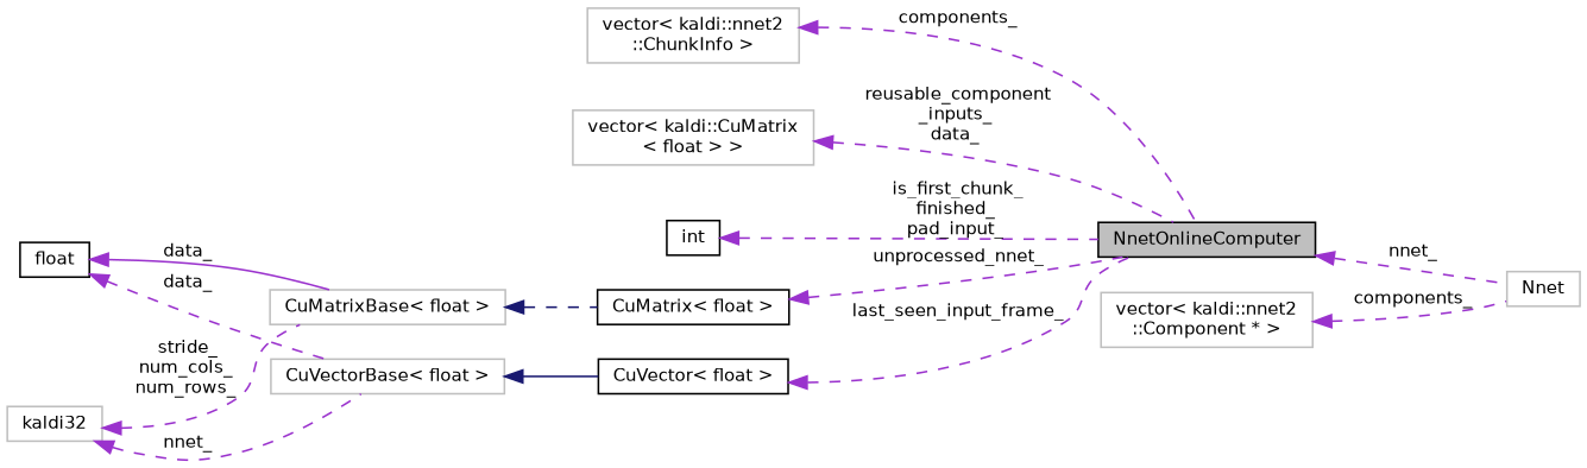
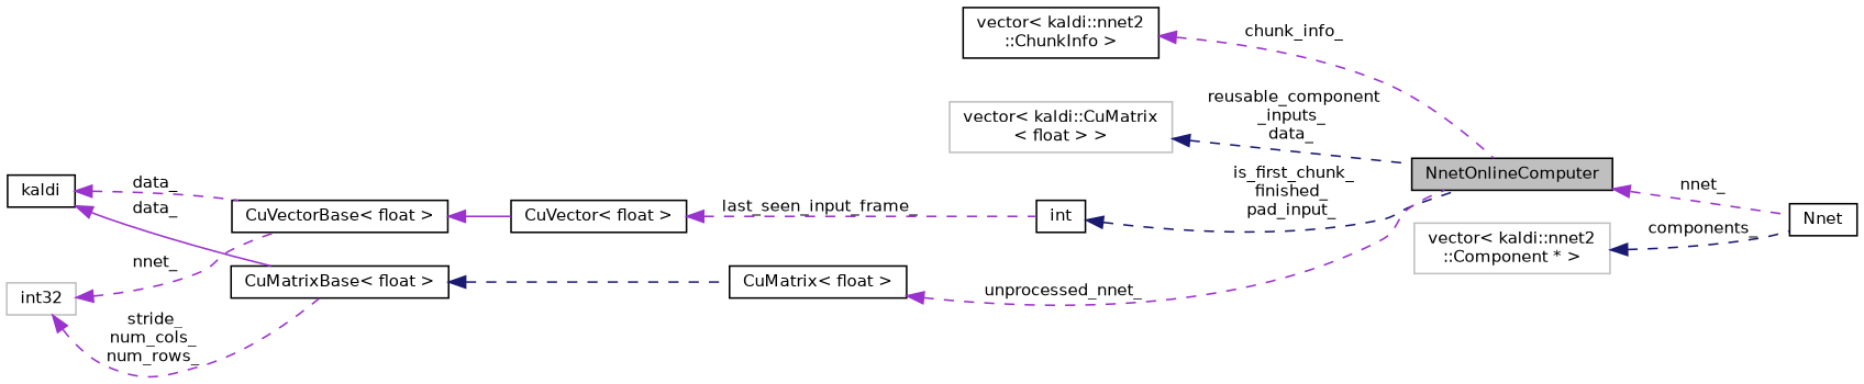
  digraph {
    fontname="DejaVu Sans"
    rankdir=LR
    node [color=black fillcolor=white fontname="DejaVu Sans" fontsize=10 shape=record style=filled]
    edge [color=darkorchid3 dir=back fontname="DejaVu Sans" fontsize=10 labelfontname=Helvetica labelfontsize=10 style=dashed]
    n1 [fillcolor=grey75 fontcolor=black height=0.2 label=NnetOnlineComputer width=0.4]
-   n2 [color=grey75 height=0.2 label=Nnet width=0.4]
-   n3 [color=grey75 height=0.2 label="vector\< kaldi::nnet2\l::ChunkInfo \>" width=0.4]
+   n2 [height=0.2 label=Nnet width=0.4]
+   n3 [height=0.2 label="vector\< kaldi::nnet2\l::ChunkInfo \>" width=0.4]
    n4 [color=grey75 height=0.2 label="vector\< kaldi::CuMatrix\l\< float \> \>" width=0.4]
    n5 [height=0.2 label=int width=0.4]
    n6 [height=0.2 label="CuMatrix\< float \>" width=0.4]
-   n7 [color=grey75 height=0.2 label="CuMatrixBase\< float \>" width=0.4]
-   n8 [height=0.2 label=float width=0.4]
-   n9 [color=grey75 height=0.2 label="CuVectorBase\< float \>" width=0.4]
+   n7 [height=0.2 label="CuMatrixBase\< float \>" width=0.4]
+   n8 [height=0.2 label=kaldi width=0.4]
+   n9 [height=0.2 label="CuVectorBase\< float \>" width=0.4]
    n10 [height=0.2 label="CuVector\< float \>" width=0.4]
-   n11 [color=grey75 height=0.2 label=kaldi32 width=0.4]
+   n11 [color=grey75 height=0.2 label=int32 width=0.4]
    n12 [color=grey75 height=0.2 label="vector\< kaldi::nnet2\l::Component * \>" width=0.4]
    n1 -> n2 [label=" nnet_"]
-   n3 -> n1 [label=" components_"]
-   n4 -> n1 [label=" reusable_component\l_inputs_\ndata_"]
-   n5 -> n1 [label=" is_first_chunk_\nfinished_\npad_input_"]
+   n3 -> n1 [label=" chunk_info_"]
+   n4 -> n1 [color=midnightblue label=" reusable_component\l_inputs_\ndata_"]
+   n5 -> n1 [color=midnightblue label=" is_first_chunk_\nfinished_\npad_input_"]
    n6 -> n1 [label=" unprocessed_nnet_"]
    n7 -> n6 [color=midnightblue]
    n8 -> n7 [label=" data_" style=solid]
    n8 -> n9 [label=" data_"]
-   n9 -> n10 [color=midnightblue style=solid]
-   n10 -> n1 [label=" last_seen_input_frame_"]
+   n9 -> n10 [style=solid]
+   n10 -> n5 [label=" last_seen_input_frame_"]
    n11 -> n7 [label=" stride_\nnum_cols_\nnum_rows_"]
    n11 -> n9 [label=" nnet_"]
-   n12 -> n2 [label=" components_"]
+   n12 -> n2 [color=midnightblue label=" components_"]
  }
